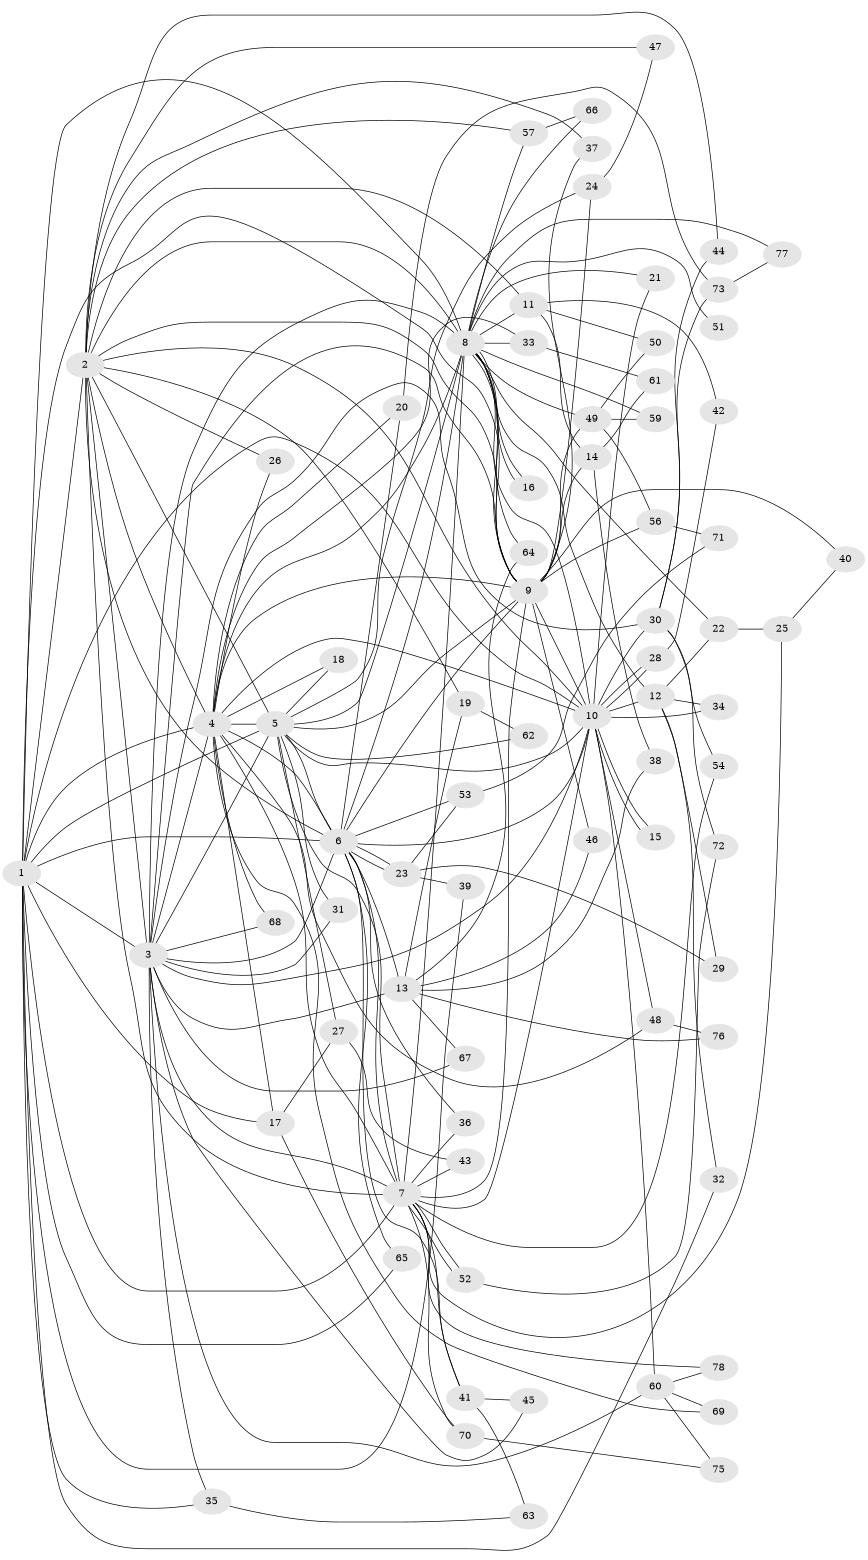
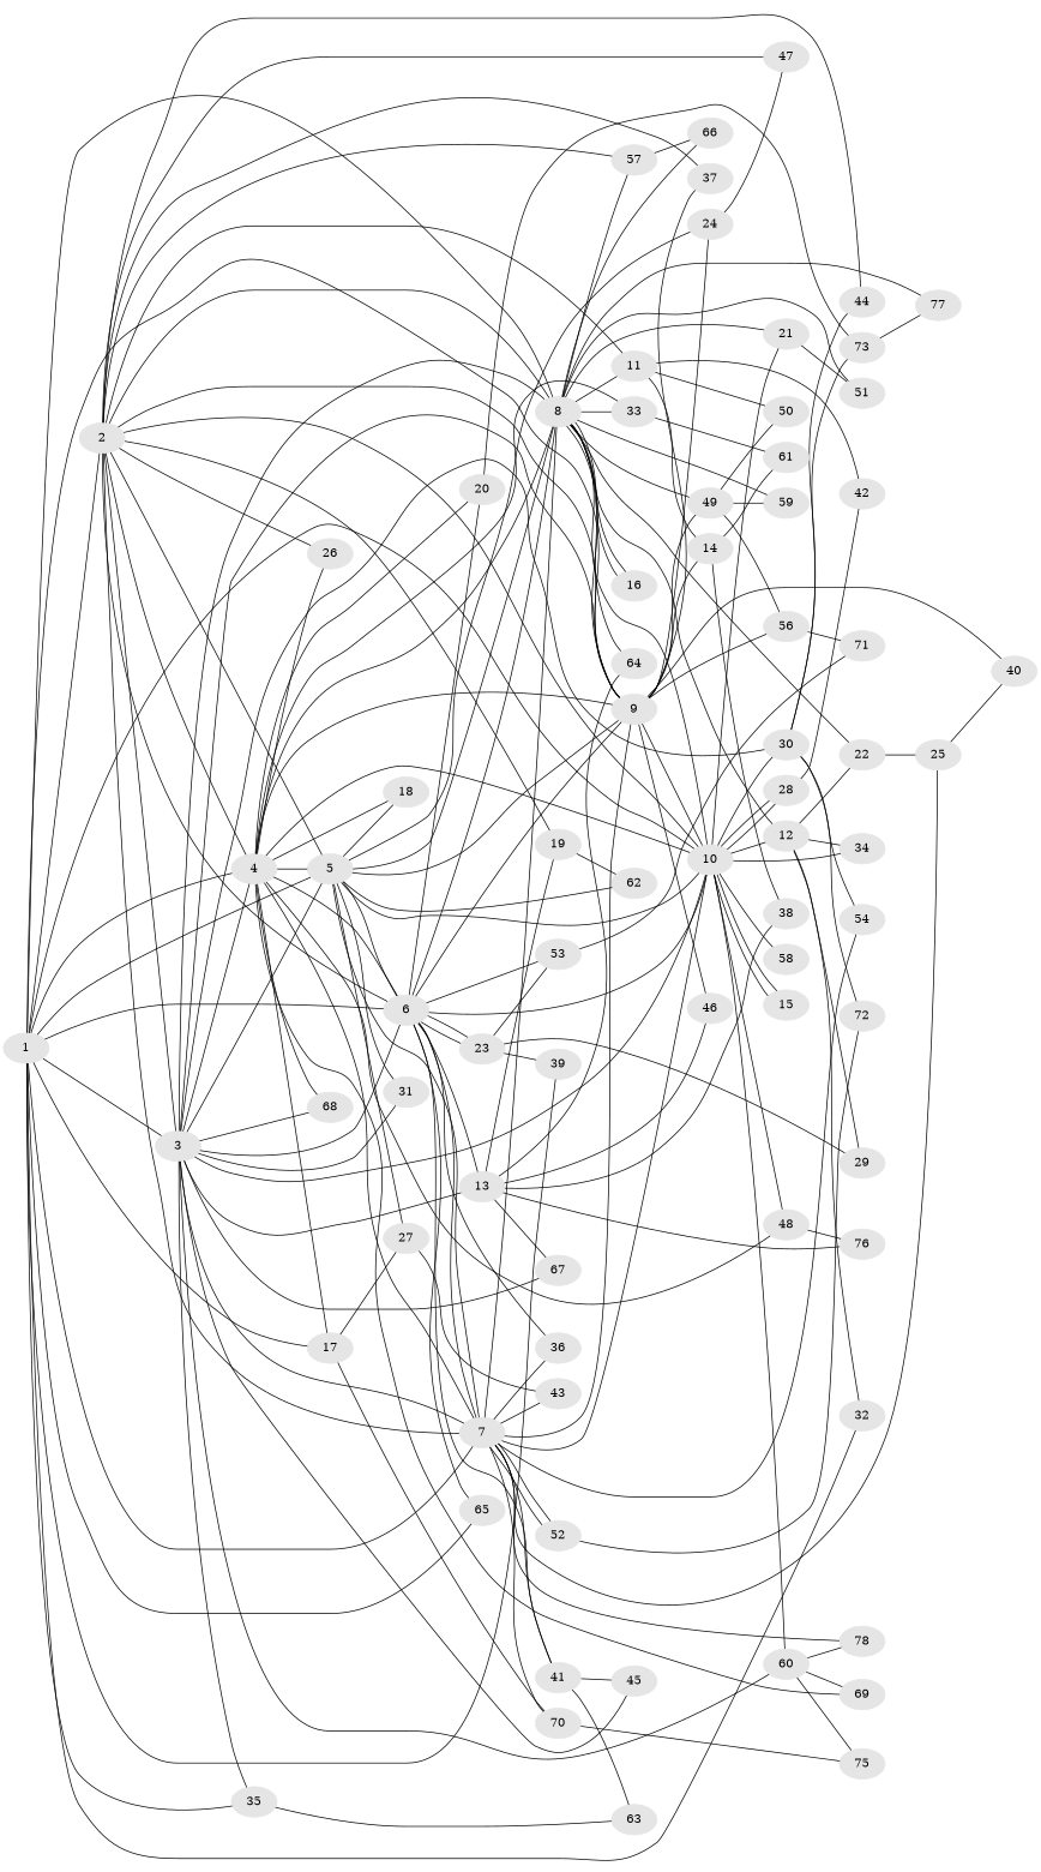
  graph {
    rankdir=LR
    node [color=gray90 style=filled]
    1
    2
    3
    4
    5
    6
    7
    8
    9
    10
    17
    32
    35
    39
    65
    11
    19
    26
    37
    44
    47
    57
    13
    30
    31
    45
    60
    67
    68
    18
    20
    33
    48
    69
    24
    27
    62
    23
    36
    41
    53
    25
    43
    52
    54
    70
    n47 [label=78]
    12
    16
    21
    22
    49
    51
    59
    64
    66
    77
    14
    40
    46
    56
    15
    28
    34
+   58
    63
    42
    50
    38
    76
    73
    72
    75
    61
    29
    71
    1 -- 2
    1 -- 3
    1 -- 4
    1 -- 5
    1 -- 6
    1 -- 7
    1 -- 8
    1 -- 9
    1 -- 10
    1 -- 17
    1 -- 32
    1 -- 35
    1 -- 39
    1 -- 65
    2 -- 3
    2 -- 4
    2 -- 5
    2 -- 6
    2 -- 7
    2 -- 8
    2 -- 9
    2 -- 10
    2 -- 11
    2 -- 19
    2 -- 26
    2 -- 37
    2 -- 44
    2 -- 47
    2 -- 57
    3 -- 4
    3 -- 5
    3 -- 6
    3 -- 7
    3 -- 8
    3 -- 9
    3 -- 10
    3 -- 35
    3 -- 13
    3 -- 30
    3 -- 31
    3 -- 45
    3 -- 60
    3 -- 67
    3 -- 68
    4 -- 5
    4 -- 6
    4 -- 7
    4 -- 8
    4 -- 9
    4 -- 10
    4 -- 17
    4 -- 26
    4 -- 68
    4 -- 18
    4 -- 20
    4 -- 33
    4 -- 48
    4 -- 69
    5 -- 6
    5 -- 7
    5 -- 8
    5 -- 9
    5 -- 10
    5 -- 31
    5 -- 18
    5 -- 24
    5 -- 27
    5 -- 62
    6 -- 7
    6 -- 8
    6 -- 9
    6 -- 10
    6 -- 65
    6 -- 13
    6 -- 20
    6 -- 23
    6 -- 23
    6 -- 36
    6 -- 41
    6 -- 53
    7 -- 8
    7 -- 9
    7 -- 10
    7 -- 36
    7 -- 41
    7 -- 25
    7 -- 43
    7 -- 52
    7 -- 52
    7 -- 54
    7 -- 70
    7 -- n47
    8 -- 9
    8 -- 10
    8 -- 11
    8 -- 57
    8 -- 33
    8 -- 12
    8 -- 16
    8 -- 16
    8 -- 21
    8 -- 22
    8 -- 49
    8 -- 51
    8 -- 59
    8 -- 64
    8 -- 66
    8 -- 77
    9 -- 10
    9 -- 37
    9 -- 24
    9 -- 49
    9 -- 14
    9 -- 40
    9 -- 46
    9 -- 56
    10 -- 30
    10 -- 60
    10 -- 48
    10 -- 12
    10 -- 21
    10 -- 15
    10 -- 15
    10 -- 28
    10 -- 28
    10 -- 34
+   10 -- 58
    17 -- 27
    17 -- 70
    35 -- 63
    11 -- 14
    11 -- 42
    11 -- 50
    19 -- 62
    57 -- 66
    13 -- 19
    13 -- 67
    13 -- 64
    13 -- 46
    13 -- 38
    13 -- 76
    30 -- 44
    30 -- 54
    30 -- 73
    30 -- 72
    60 -- 69
    60 -- n47
    60 -- 75
    20 -- 73
    33 -- 61
    48 -- 76
    24 -- 47
    27 -- 43
    23 -- 39
    23 -- 53
    23 -- 29
    41 -- 45
    41 -- 63
    53 -- 71
    25 -- 40
    52 -- 72
    70 -- 75
    12 -- 32
    12 -- 22
    12 -- 34
    12 -- 29
+   21 -- 51
    22 -- 25
    49 -- 59
    49 -- 56
    49 -- 50
    14 -- 38
    14 -- 61
    56 -- 71
    28 -- 42
    73 -- 77
  }
